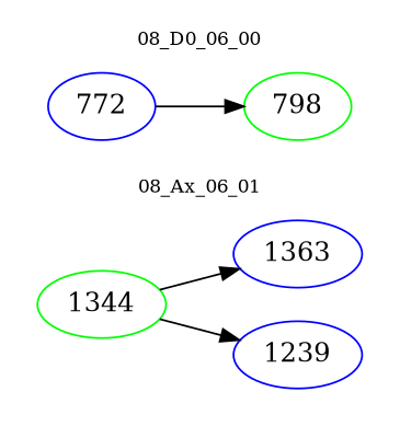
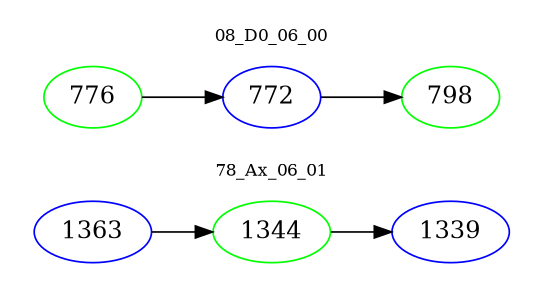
  digraph {
    rankdir=LR
    node [color=green]
    edge [color=black]
    n1 [label=1344]
-   n2 [color=blue label=1239]
+   n2 [color=blue label=1339]
    n3 [color=blue label=1363]
+   n4 [label=776]
    n5 [color=blue label=772]
    n6 [label=798]
    subgraph cluster_1 {
      color=white
      fontsize=10
-     label="08_Ax_06_01"
+     label="78_Ax_06_01"
      n1
      n2
      n3
    }
    subgraph cluster_2 {
      color=white
      fontsize=10
      label="08_D0_06_00"
+     n4
      n5
      n6
    }
    n1 -> n2
-   n1 -> n3
+   n3 -> n1
+   n4 -> n5
    n5 -> n6
  }
